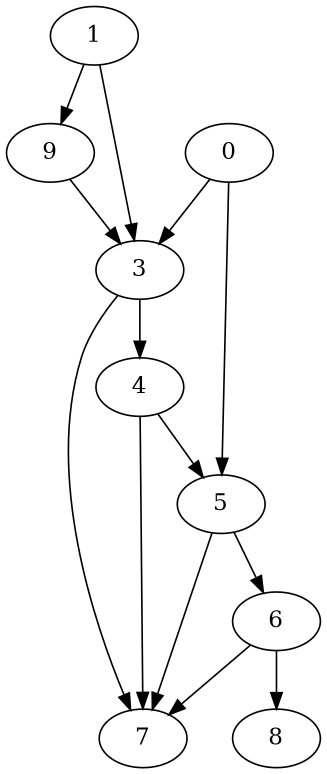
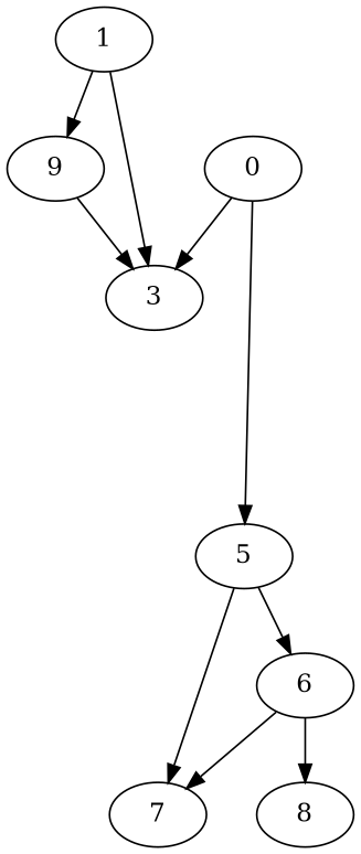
  digraph {
    0
    3
    5
    1
    n5 [label=9]
-   4
    7
    6
    8
    0 -> 3
    0 -> 5
-   3 -> 4
-   3 -> 7
    5 -> 7
    5 -> 6
    1 -> 3
    1 -> n5
    n5 -> 3
-   4 -> 5
-   4 -> 7
    6 -> 7
    6 -> 8
  }
